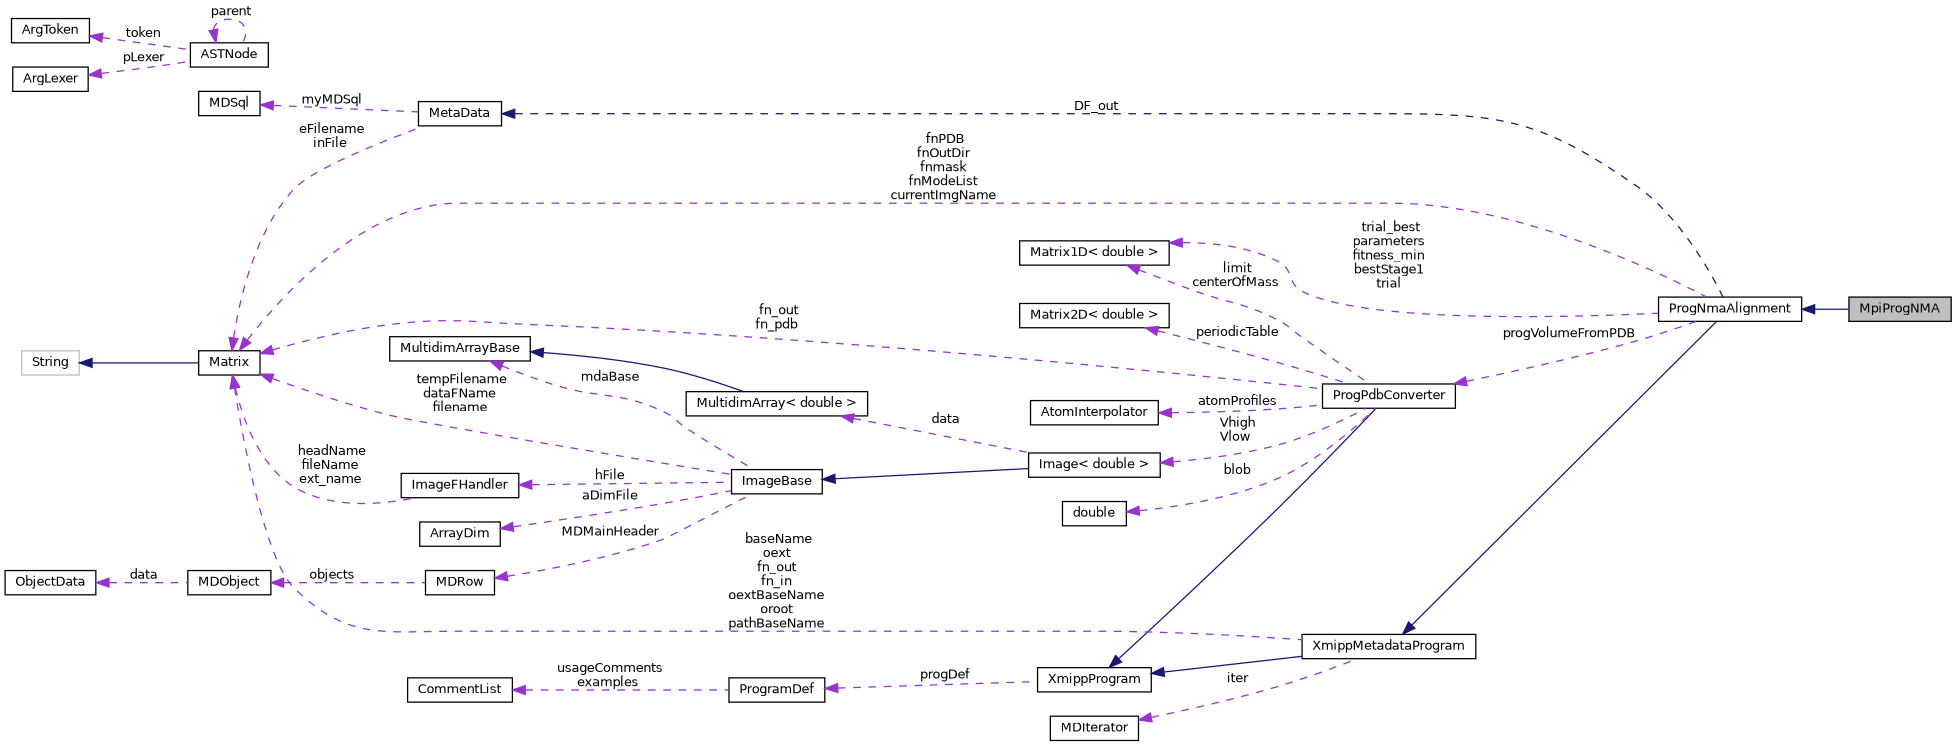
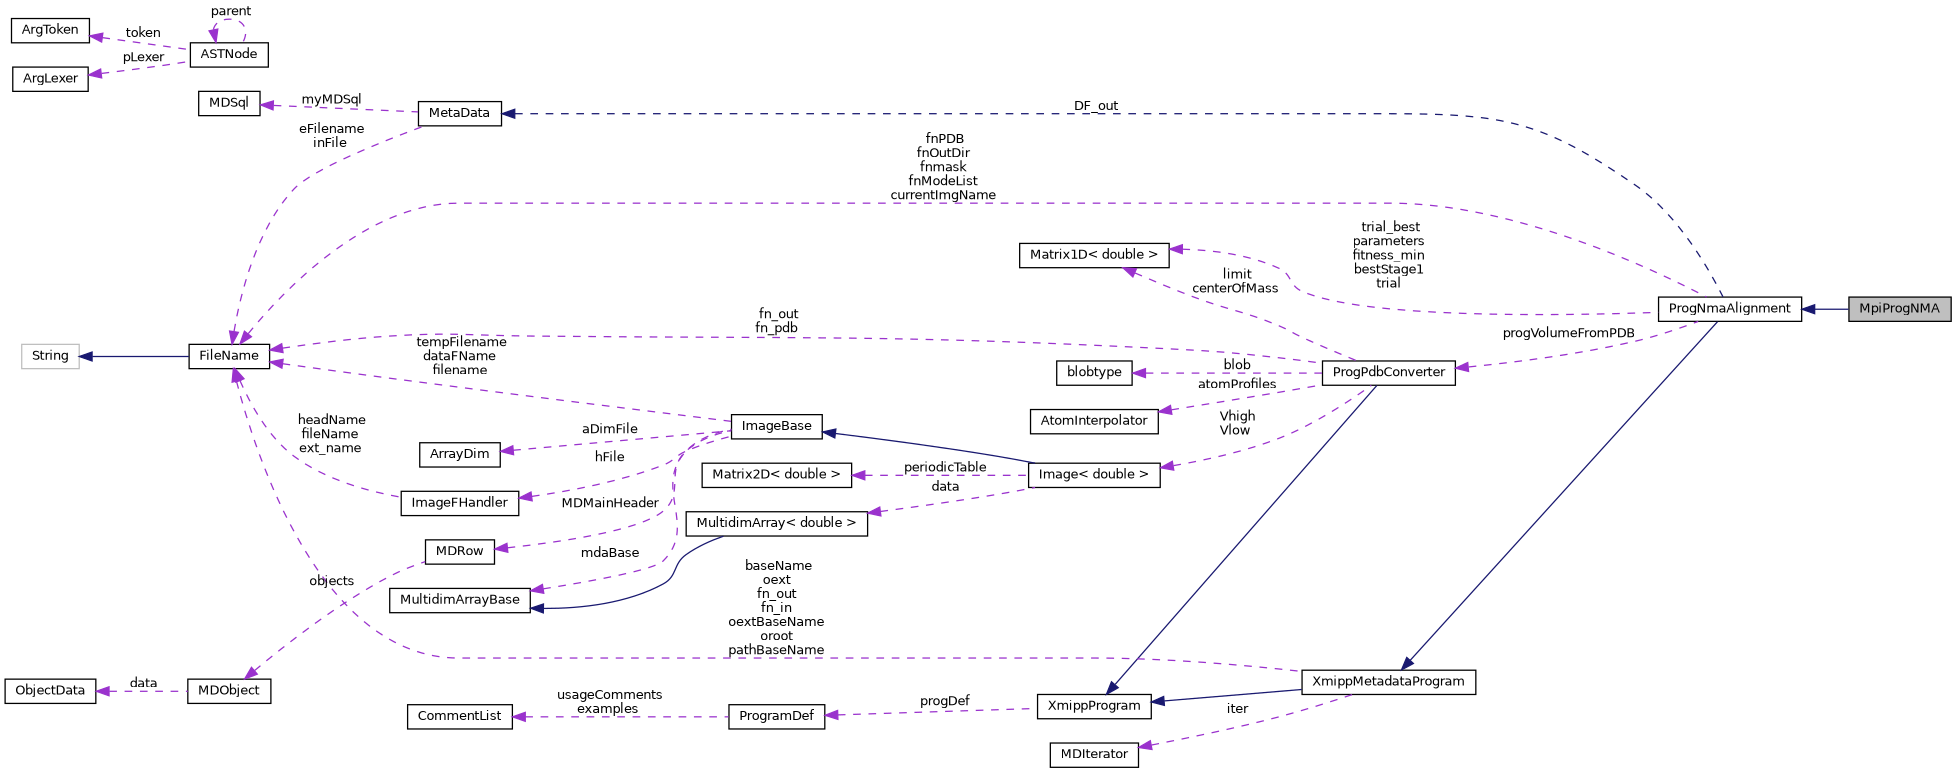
  digraph {
    rankdir=LR
    node [color=black fillcolor=white fontname=Helvetica fontsize=10 shape=record style=filled]
    edge [color=darkorchid3 dir=back fontname=Helvetica fontsize=10 labelfontname=Helvetica labelfontsize=10 style=dashed]
    n1 [fillcolor=grey75 fontcolor=black height=0.2 label=MpiProgNMA width=0.4]
    n2 [height=0.2 label=ProgNmaAlignment width=0.4]
    n3 [height=0.2 label=XmippMetadataProgram width=0.4]
    n4 [height=0.2 label=XmippProgram width=0.4]
    n5 [height=0.2 label=ProgPdbConverter width=0.4]
    n6 [height=0.2 label=ProgramDef width=0.4]
    n7 [height=0.2 label=ASTNode width=0.4]
    n8 [height=0.2 label=ArgToken width=0.4]
    n9 [height=0.2 label=ArgLexer width=0.4]
    n10 [height=0.2 label=CommentList width=0.4]
    n11 [height=0.2 label=MDIterator width=0.4]
-   n12 [height=0.2 label=Matrix width=0.4]
+   n12 [height=0.2 label=FileName width=0.4]
    n13 [height=0.2 label=MetaData width=0.4]
    n14 [height=0.2 label=ImageBase width=0.4]
    n15 [height=0.2 label=ImageFHandler width=0.4]
    n16 [height=0.2 label="Image\< double \>" width=0.4]
    n17 [color=grey75 height=0.2 label=String width=0.4]
    n18 [height=0.2 label=MDSql width=0.4]
    n19 [height=0.2 label="Matrix1D\< double \>" width=0.4]
-   n20 [height=0.2 label=double width=0.4]
+   n20 [height=0.2 label=blobtype width=0.4]
    n21 [height=0.2 label="Matrix2D\< double \>" width=0.4]
    n22 [height=0.2 label=MultidimArrayBase width=0.4]
    n23 [height=0.2 label="MultidimArray\< double \>" width=0.4]
    n24 [height=0.2 label=MDRow width=0.4]
    n25 [height=0.2 label=MDObject width=0.4]
    n26 [height=0.2 label=ObjectData width=0.4]
    n27 [height=0.2 label=ArrayDim width=0.4]
    n28 [height=0.2 label=AtomInterpolator width=0.4]
    n2 -> n1 [color=midnightblue style=solid]
    n3 -> n2 [color=midnightblue style=solid]
    n4 -> n3 [color=midnightblue style=solid]
    n4 -> n5 [color=midnightblue style=solid]
    n5 -> n2 [label=" progVolumeFromPDB"]
    n6 -> n4 [label=" progDef"]
    n7 -> n7 [label=" parent"]
    n8 -> n7 [label=" token"]
    n9 -> n7 [label=" pLexer"]
    n10 -> n6 [label=" usageComments\nexamples"]
    n11 -> n3 [label=" iter"]
    n12 -> n2 [label=" fnPDB\nfnOutDir\nfnmask\nfnModeList\ncurrentImgName"]
    n12 -> n3 [label=" baseName\noext\nfn_out\nfn_in\noextBaseName\noroot\npathBaseName"]
    n12 -> n5 [label=" fn_out\nfn_pdb"]
    n12 -> n13 [label=" eFilename\ninFile"]
    n12 -> n14 [label=" tempFilename\ndataFName\nfilename"]
    n12 -> n15 [label=" headName\nfileName\next_name"]
    n13 -> n2 [color=midnightblue label=" DF_out"]
    n14 -> n16 [color=midnightblue style=solid]
    n15 -> n14 [label=" hFile"]
    n16 -> n5 [label=" Vhigh\nVlow"]
    n17 -> n12 [color=midnightblue style=solid]
    n18 -> n13 [label=" myMDSql"]
    n19 -> n2 [label=" trial_best\nparameters\nfitness_min\nbestStage1\ntrial"]
    n19 -> n5 [label=" limit\ncenterOfMass"]
    n20 -> n5 [label=" blob"]
-   n21 -> n5 [label=" periodicTable"]
+   n21 -> n16 [label=" periodicTable"]
    n22 -> n14 [label=" mdaBase"]
    n22 -> n23 [color=midnightblue style=solid]
    n23 -> n16 [label=" data"]
    n24 -> n14 [label=" MDMainHeader"]
    n25 -> n24 [label=" objects"]
    n26 -> n25 [label=" data"]
    n27 -> n14 [label=" aDimFile"]
    n28 -> n5 [label=" atomProfiles"]
  }
